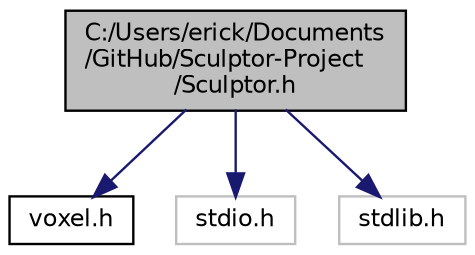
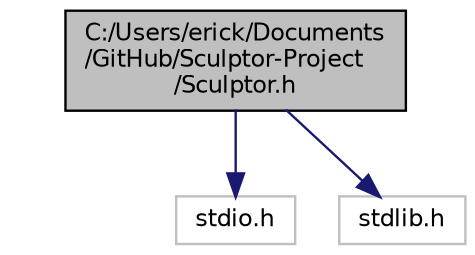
  digraph {
    node [color=black fillcolor=white fontname=Helvetica fontsize=10 shape=record style=filled]
    edge [color=midnightblue fontname=Helvetica fontsize=10 labelfontname=Helvetica labelfontsize=10 style=solid]
    n1 [fillcolor=grey75 fontcolor=black height=0.2 label="C:/Users/erick/Documents\l/GitHub/Sculptor-Project\l/Sculptor.h" width=0.4]
-   n2 [height=0.2 label="voxel.h" width=0.4]
    n3 [color=grey75 height=0.2 label="stdio.h" width=0.4]
    n4 [color=grey75 height=0.2 label="stdlib.h" width=0.4]
-   n1 -> n2
    n1 -> n3
    n1 -> n4
  }
